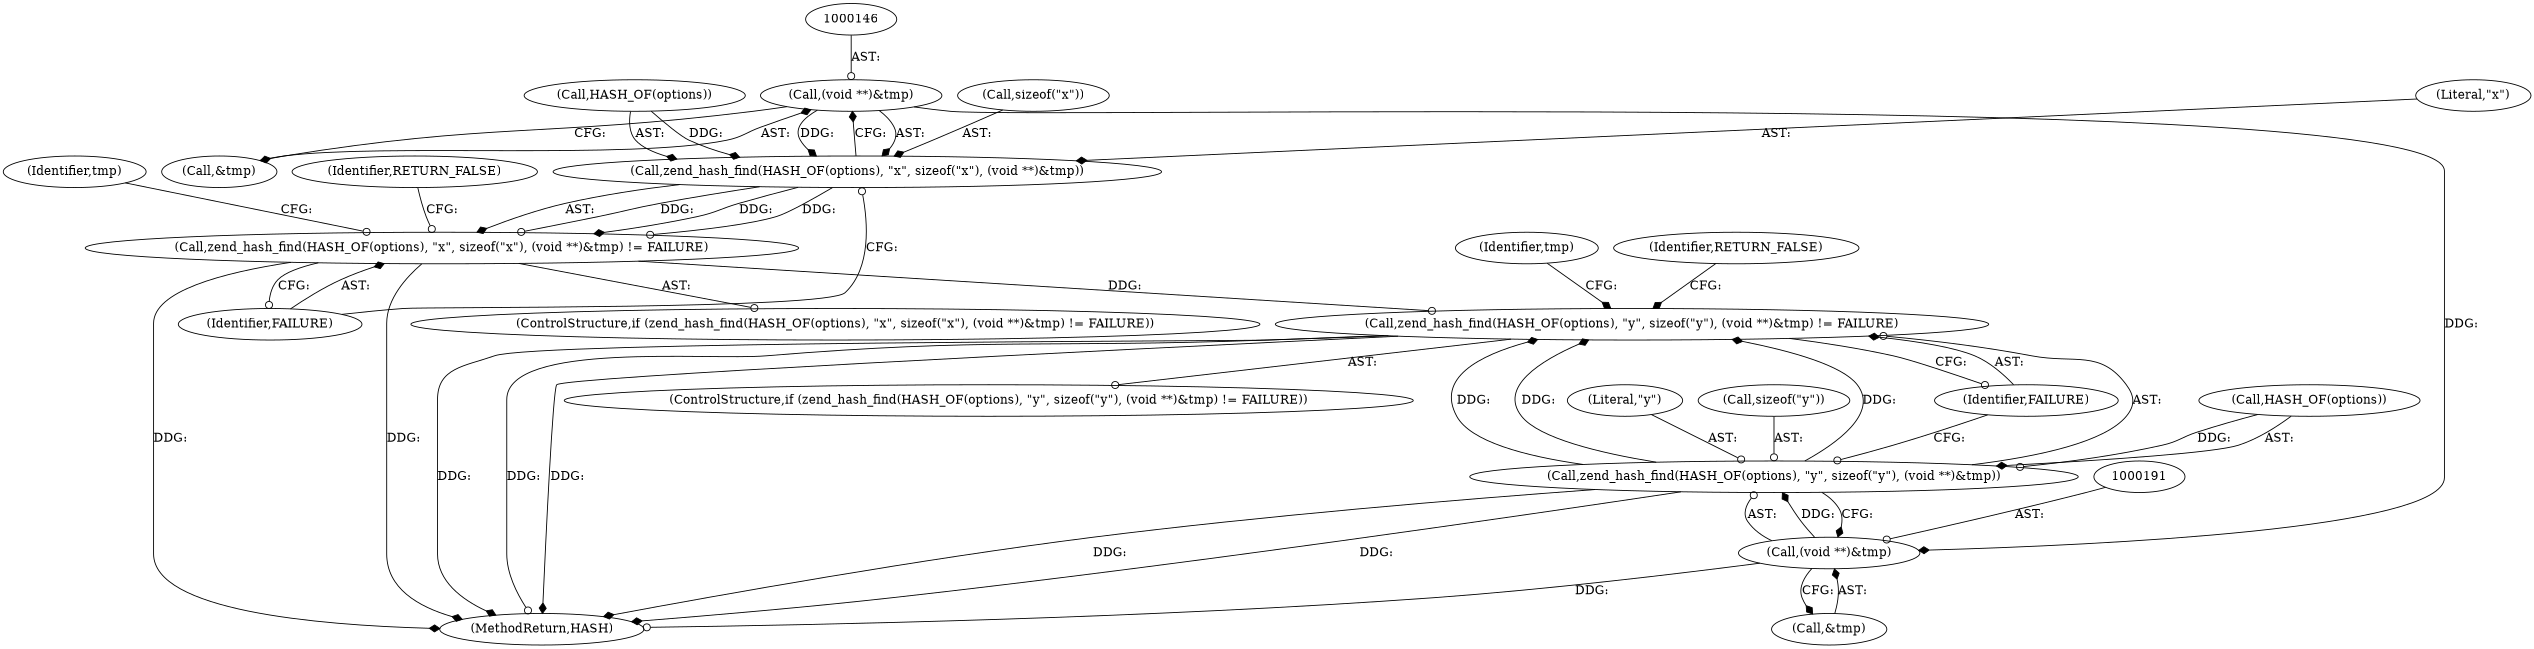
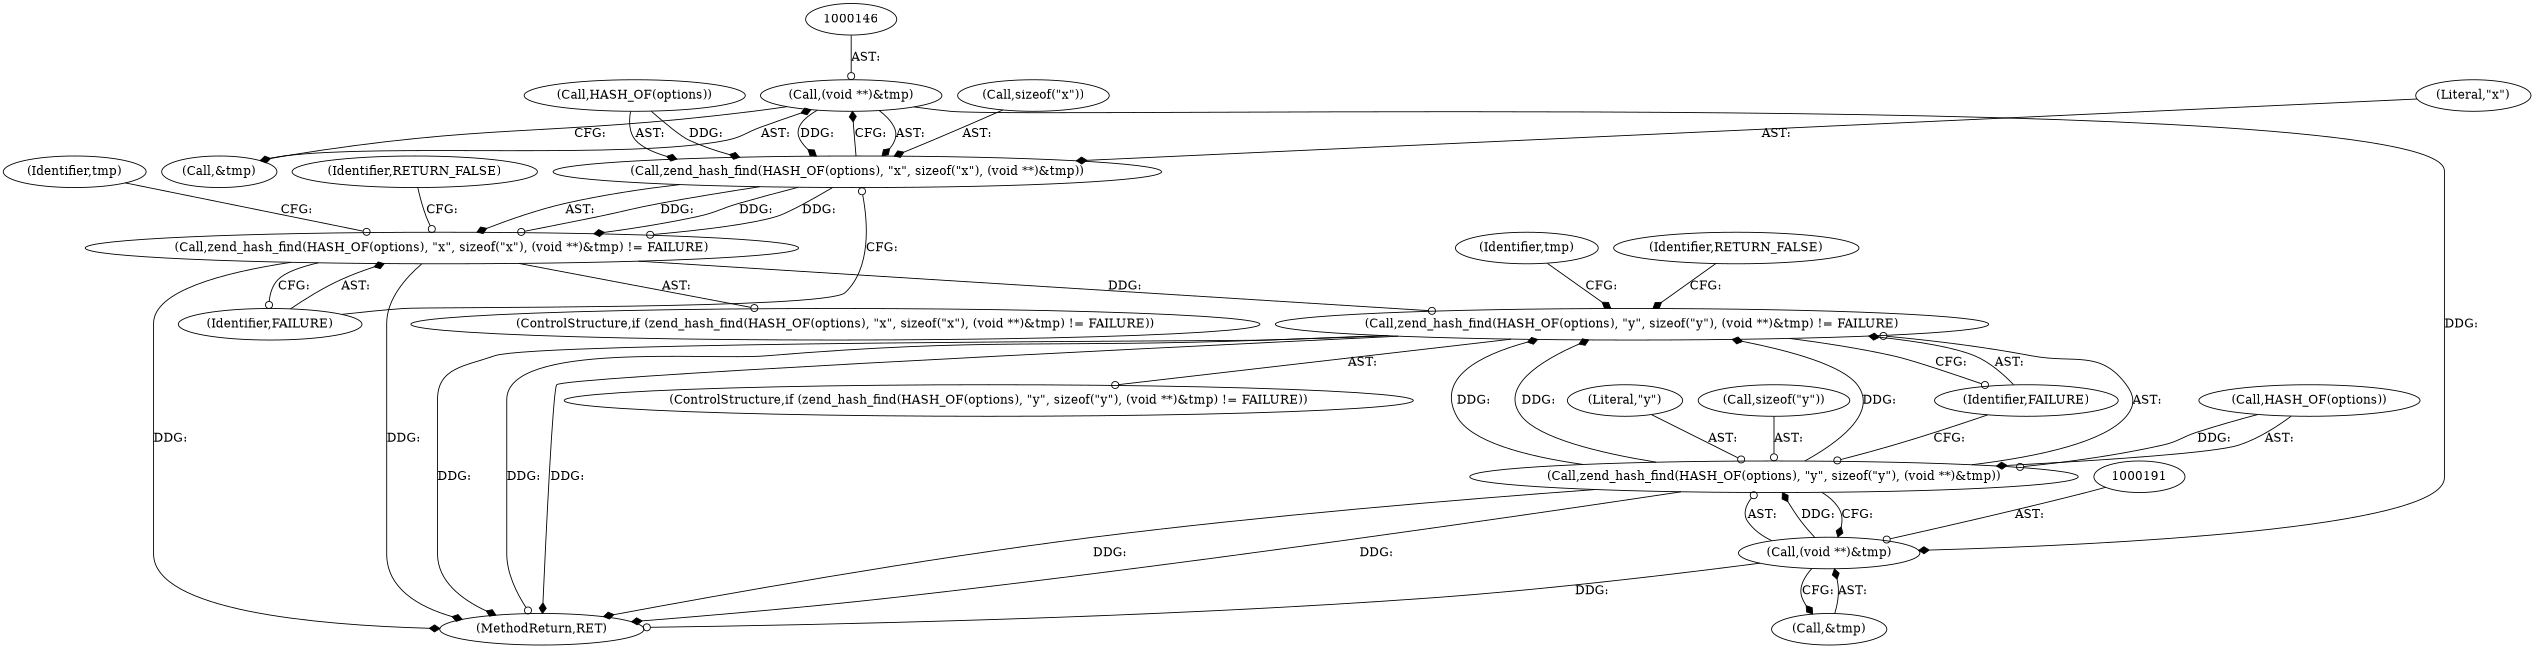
  digraph {
    edge [arrowhead=diamond]
    n1 [label="(Call,(void **)&tmp)"]
    n2 [label="(Call,zend_hash_find(HASH_OF(options), \"x\", sizeof(\"x\"), (void **)&tmp))"]
    n3 [label="(Call,(void **)&tmp)"]
    n4 [label="(Call,&tmp)"]
    n5 [label="(Call,zend_hash_find(HASH_OF(options), \"x\", sizeof(\"x\"), (void **)&tmp) != FAILURE)"]
    n6 [label="(Call,zend_hash_find(HASH_OF(options), \"y\", sizeof(\"y\"), (void **)&tmp) != FAILURE)"]
-   n7 [label="(MethodReturn,HASH)"]
+   n7 [label="(MethodReturn,RET)"]
    n8 [label="(Identifier,FAILURE)"]
    n9 [label="(ControlStructure,if (zend_hash_find(HASH_OF(options), \"x\", sizeof(\"x\"), (void **)&tmp) != FAILURE))"]
    n10 [label="(Identifier,FAILURE)"]
    n11 [label="(ControlStructure,if (zend_hash_find(HASH_OF(options), \"y\", sizeof(\"y\"), (void **)&tmp) != FAILURE))"]
    n12 [label="(Call,zend_hash_find(HASH_OF(options), \"y\", sizeof(\"y\"), (void **)&tmp))"]
    n13 [label="(Call,&tmp)"]
    n14 [label="(Identifier,tmp)"]
    n15 [label="(Literal,\"x\")"]
    n16 [label="(Call,sizeof(\"x\"))"]
    n17 [label="(Identifier,RETURN_FALSE)"]
    n18 [label="(Call,HASH_OF(options))"]
    n19 [label="(Identifier,RETURN_FALSE)"]
    n20 [label="(Literal,\"y\")"]
    n21 [label="(Call,sizeof(\"y\"))"]
    n22 [label="(Call,HASH_OF(options))"]
    n23 [label="(Identifier,tmp)"]
    1000146
    1000191
    n1 -> n2 [label="AST: "]
    n1 -> n2 [label="DDG: "]
    n1 -> n3 [label="DDG: "]
    n1 -> n4 [label="CFG: "]
    n2 -> n1 [label="CFG: "]
    n2 -> n5 [label="AST: "]
    n2 -> n5 [label="DDG: " arrowhead=odot]
    n2 -> n5 [label="DDG: "]
    n2 -> n5 [label="DDG: " arrowhead=odot]
    n3 -> n7 [label="DDG: " arrowhead=odot]
    n3 -> n12 [label="AST: " arrowhead=odot]
    n3 -> n12 [label="DDG: "]
    n3 -> n13 [label="CFG: "]
    n4 -> n1 [label="AST: "]
    n5 -> n6 [label="DDG: " arrowhead=odot]
    n5 -> n7 [label="DDG: "]
    n5 -> n7 [label="DDG: "]
    n5 -> n8 [label="CFG: " arrowhead=odot]
    n5 -> n9 [label="AST: " arrowhead=odot]
    n6 -> n7 [label="DDG: "]
    n6 -> n7 [label="DDG: "]
    n6 -> n7 [label="DDG: " arrowhead=odot]
    n6 -> n10 [label="CFG: " arrowhead=odot]
    n6 -> n11 [label="AST: " arrowhead=odot]
    n8 -> n2 [label="CFG: " arrowhead=odot]
    n8 -> n5 [label="AST: "]
    n10 -> n6 [label="AST: "]
    n10 -> n12 [label="CFG: " arrowhead=odot]
    n12 -> n3 [label="CFG: "]
    n12 -> n6 [label="AST: " arrowhead=odot]
    n12 -> n6 [label="DDG: "]
    n12 -> n6 [label="DDG: "]
    n12 -> n6 [label="DDG: "]
    n12 -> n7 [label="DDG: "]
    n12 -> n7 [label="DDG: "]
    n13 -> n3 [label="AST: "]
    n14 -> n6 [label="CFG: "]
    n15 -> n2 [label="AST: "]
    n16 -> n2 [label="AST: "]
    n17 -> n6 [label="CFG: "]
    n18 -> n12 [label="AST: "]
    n18 -> n12 [label="DDG: " arrowhead=odot]
    n19 -> n5 [label="CFG: " arrowhead=odot]
    n20 -> n12 [label="AST: " arrowhead=odot]
    n21 -> n12 [label="AST: " arrowhead=odot]
    n22 -> n2 [label="AST: "]
    n22 -> n2 [label="DDG: "]
    n23 -> n5 [label="CFG: " arrowhead=odot]
    1000146 -> n1 [label="AST: " arrowhead=odot]
    1000191 -> n3 [label="AST: " arrowhead=odot]
  }
